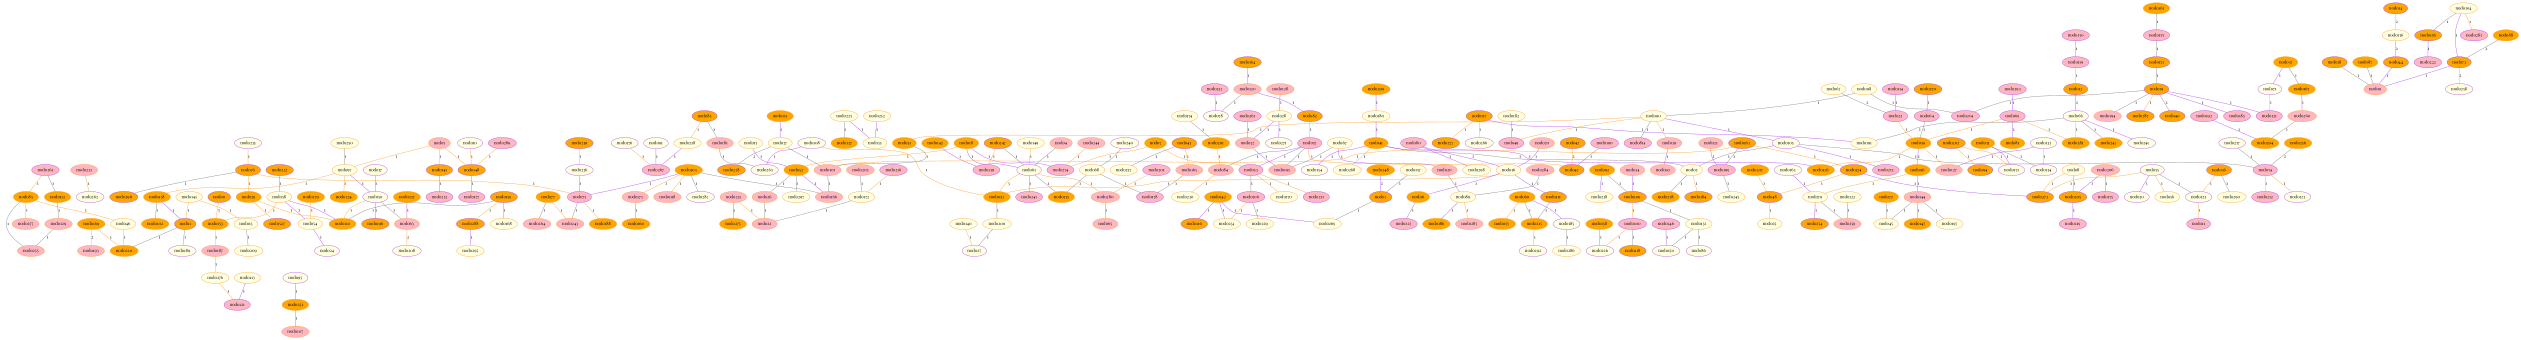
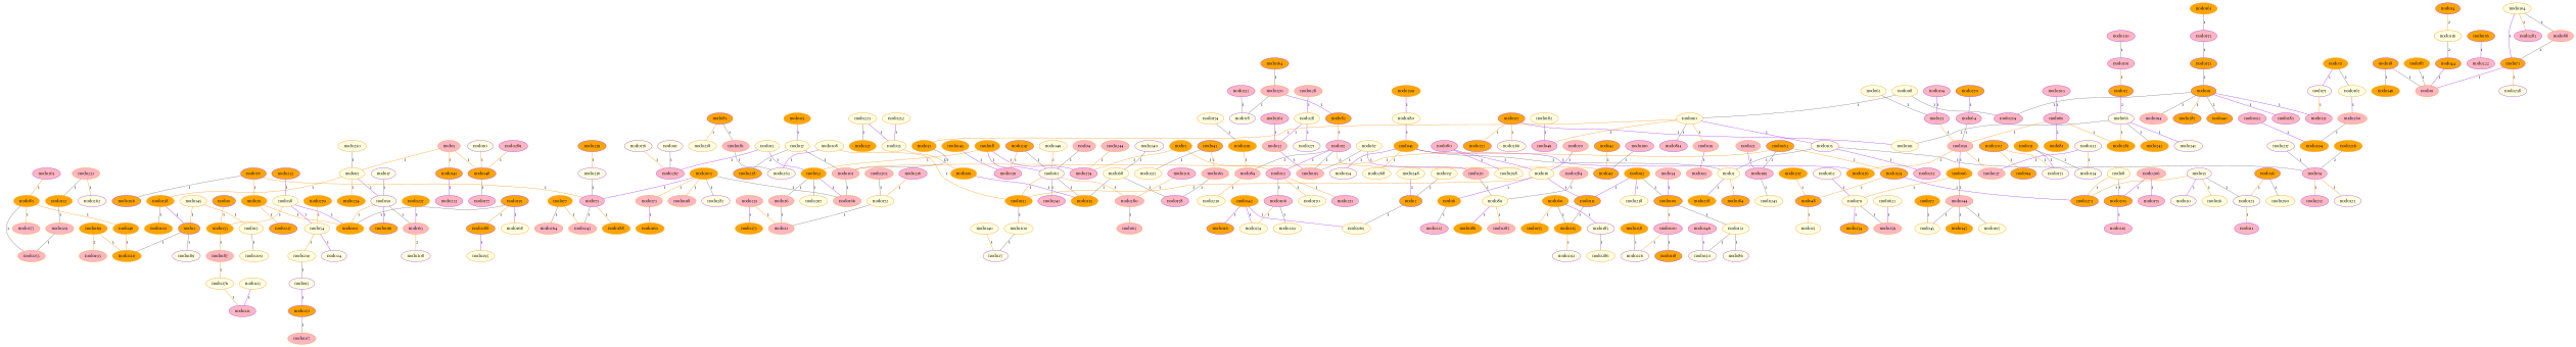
  graph {
    fontname="Playfair Display"
    node [color=darkorange fillcolor=orange fontname="Playfair Display" style=filled]
    edge [color=gray40 fontname="Playfair Display"]
    n1 [color=purple label=nodo0]
    n2 [label=nodo153]
    n3 [fillcolor=lightpink label=nodo187]
    n4 [color=purple label=nodo1]
    n5 [color=purple fillcolor=lightyellow label=nodo189]
    n6 [label=nodo220]
    n7 [color=purple label=nodo2]
    n8 [fillcolor=lightyellow label=nodo269]
    n9 [fillcolor=lightyellow label=nodo3]
    n10 [color=purple label=nodo184]
    n11 [label=nodo278]
    n12 [fillcolor=lightpink label=nodo4]
    n13 [color=purple fillcolor=lightyellow label=nodo61]
    n14 [label=nodo152]
    n15 [label=nodo135]
    n16 [color=purple fillcolor=lightpink label=nodo241]
    n17 [fillcolor=lightpink label=nodo280]
    n18 [fillcolor=lightpink label=nodo5]
    n19 [fillcolor=lightyellow label=nodo97]
    n20 [color=purple label=nodo141]
    n21 [color=purple label=nodo148]
    n22 [color=purple fillcolor=lightyellow label=nodo50]
    n23 [label=nodo138]
    n24 [label=nodo224]
    n25 [color=purple fillcolor=lightpink label=nodo233]
    n26 [color=purple fillcolor=lightpink label=nodo177]
    n27 [label=nodo6]
    n28 [color=purple fillcolor=lightpink label=nodo223]
    n29 [label=nodo7]
    n30 [color=purple fillcolor=lightpink label=nodo53]
    n31 [color=purple fillcolor=lightpink label=nodo274]
    n32 [color=purple fillcolor=lightpink label=nodo106]
    n33 [fillcolor=lightyellow label=nodo170]
    n34 [color=purple fillcolor=lightpink label=nodo211]
    n35 [fillcolor=lightyellow label=nodo8]
    n36 [color=purple label=nodo205]
    n37 [color=purple label=nodo273]
    n38 [color=purple fillcolor=lightpink label=nodo219]
    n39 [fillcolor=lightpink label=nodo9]
    n40 [color=purple fillcolor=lightyellow label=nodo10]
    n41 [color=purple fillcolor=lightpink label=nodo11]
    n42 [color=purple label=nodo12]
    n43 [color=purple fillcolor=lightyellow label=nodo66]
    n44 [fillcolor=lightyellow label=nodo191]
    n45 [label=nodo242]
    n46 [color=purple fillcolor=lightyellow label=nodo249]
    n47 [label=nodo281]
    n48 [fillcolor=lightyellow label=nodo13]
    n49 [fillcolor=lightyellow label=nodo209]
    n50 [color=purple label=nodo14]
    n51 [fillcolor=lightyellow label=nodo136]
    n52 [color=purple label=nodo44]
    n53 [fillcolor=lightyellow label=nodo15]
    n54 [label=nodo52]
    n55 [color=purple fillcolor=lightpink label=nodo267]
    n56 [fillcolor=lightpink label=nodo26]
    n57 [fillcolor=lightpink label=nodo166]
    n58 [fillcolor=lightyellow label=nodo297]
    n59 [fillcolor=lightyellow label=nodo16]
    n60 [color=purple label=nodo111]
    n61 [label=nodo215]
    n62 [fillcolor=lightyellow label=nodo200]
    n63 [color=purple fillcolor=lightyellow label=nodo17]
    n64 [label=nodo110]
    n65 [fillcolor=lightpink label=nodo63]
    n66 [color=purple label=nodo196]
    n67 [label=nodo18]
    n68 [color=purple label=nodo19]
    n69 [color=purple label=nodo40]
    n70 [color=purple fillcolor=lightpink label=nodo131]
    n71 [color=purple fillcolor=lightpink label=nodo183]
    n72 [fillcolor=lightpink label=nodo194]
    n73 [color=purple fillcolor=lightpink label=nodo204]
    n74 [color=purple label=nodo287]
    n75 [fillcolor=lightpink label=nodo20]
    n76 [fillcolor=lightyellow label=nodo89]
    n77 [label=nodo186]
    n78 [fillcolor=lightpink label=nodo285]
    n79 [fillcolor=lightpink label=nodo21]
    n80 [color=purple fillcolor=lightpink label=nodo199]
    n81 [fillcolor=lightyellow label=nodo245]
    n82 [fillcolor=lightpink label=nodo22]
    n83 [color=purple fillcolor=lightpink label=nodo23]
-   n84 [label=nodo59]
+   n84 [fillcolor=lightpink label=nodo59]
    n85 [label=nodo126]
    n86 [label=nodo96]
    n87 [fillcolor=lightpink label=nodo127]
    n88 [color=purple fillcolor=lightyellow label=nodo24]
    n89 [fillcolor=lightyellow label=nodo25]
    n90 [color=purple fillcolor=lightyellow label=nodo27]
    n91 [fillcolor=lightyellow label=nodo28]
    n92 [fillcolor=lightpink label=nodo32]
    n93 [color=purple fillcolor=lightyellow label=nodo271]
    n94 [fillcolor=lightpink label=nodo195]
    n95 [label=nodo29]
-   n96 [color=purple label=nodo527]
+   n96 [color=purple label=nodo227]
    n97 [color=purple fillcolor=lightyellow label=nodo30]
    n98 [label=nodo31]
    n99 [color=purple fillcolor=lightyellow label=nodo134]
    n100 [color=purple fillcolor=lightyellow label=nodo171]
    n101 [label=nodo33]
    n102 [color=purple fillcolor=lightyellow label=nodo71]
-   n103 [label=nodo167]
+   n103 [fillcolor=lightyellow label=nodo167]
    n104 [fillcolor=lightpink label=nodo260]
    n105 [fillcolor=lightpink label=nodo34]
    n106 [color=purple label=nodo109]
    n107 [color=purple fillcolor=lightpink label=nodo100]
    n108 [fillcolor=lightyellow label=nodo132]
    n109 [fillcolor=lightyellow label=nodo35]
+   n110 [label=nodo99]
    n111 [color=purple label=nodo36]
    n112 [color=purple fillcolor=lightyellow label=nodo125]
    n113 [fillcolor=lightyellow label=nodo290]
    n114 [fillcolor=lightyellow label=nodo37]
    n115 [fillcolor=lightpink label=nodo101]
    n116 [color=purple label=nodo228]
    n117 [color=purple label=nodo38]
+   n118 [label=nodo146]
    n119 [fillcolor=lightpink label=nodo39]
    n120 [fillcolor=lightpink label=nodo93]
    n121 [label=nodo41]
    n122 [color=purple fillcolor=lightyellow label=nodo154]
    n123 [fillcolor=lightyellow label=nodo268]
    n124 [color=purple label=nodo42]
    n125 [color=purple label=nodo47]
    n126 [color=purple label=nodo43]
    n127 [fillcolor=lightpink label=nodo165]
    n128 [fillcolor=lightyellow label=nodo257]
    n129 [color=purple fillcolor=lightpink label=nodo178]
    n130 [fillcolor=lightyellow label=nodo45]
-   n131 [fillcolor=lightyellow label=nodo46]
+   n131 [label=nodo46]
    n132 [color=purple label=nodo48]
    n133 [color=purple fillcolor=lightpink label=nodo49]
    n134 [color=purple fillcolor=lightyellow label=nodo208]
    n135 [label=nodo51]
    n136 [fillcolor=lightyellow label=nodo229]
    n137 [fillcolor=lightyellow label=nodo234]
    n138 [fillcolor=lightyellow label=nodo54]
+   n139 [fillcolor=lightyellow label=nodo210]
    n140 [color=purple fillcolor=lightyellow label=nodo95]
    n141 [color=purple fillcolor=lightyellow label=nodo55]
    n142 [fillcolor=lightyellow label=nodo56]
    n143 [color=purple fillcolor=lightpink label=nodo57]
    n144 [fillcolor=lightpink label=nodo84]
    n145 [fillcolor=lightyellow label=nodo230]
    n146 [fillcolor=lightyellow label=nodo58]
    n147 [fillcolor=lightyellow label=nodo79]
    n148 [fillcolor=lightpink label=nodo144]
    n149 [label=nodo60]
    n150 [label=nodo179]
    n151 [color=purple fillcolor=lightyellow label=nodo185]
    n152 [fillcolor=lightyellow label=nodo286]
    n153 [color=purple fillcolor=lightyellow label=nodo292]
    n154 [fillcolor=lightpink label=nodo65]
    n155 [fillcolor=lightyellow label=nodo62]
    n156 [color=purple fillcolor=lightpink label=nodo64]
    n157 [fillcolor=lightyellow label=nodo67]
    n158 [fillcolor=lightyellow label=nodo68]
    n159 [color=purple fillcolor=lightpink label=nodo69]
    n160 [label=nodo81]
    n161 [fillcolor=lightpink label=nodo70]
    n162 [label=nodo72]
    n163 [color=purple label=nodo73]
    n164 [color=purple fillcolor=lightyellow label=nodo258]
    n165 [color=purple fillcolor=lightpink label=nodo74]
    n166 [color=purple fillcolor=lightyellow label=nodo123]
    n167 [color=purple fillcolor=lightpink label=nodo212]
    n168 [color=purple fillcolor=lightpink label=nodo75]
    n169 [label=nodo188]
    n170 [fillcolor=lightpink label=nodo243]
    n171 [color=purple label=nodo76]
    n172 [color=purple label=nodo296]
    n173 [label=nodo77]
    n174 [fillcolor=lightpink label=nodo264]
    n175 [color=purple fillcolor=lightyellow label=nodo78]
    n176 [color=purple label=nodo254]
    n177 [fillcolor=lightpink label=nodo259]
    n178 [color=purple fillcolor=lightpink label=nodo80]
    n179 [fillcolor=lightyellow label=nodo298]
    n180 [color=purple label=nodo82]
    n181 [color=purple label=nodo83]
    n182 [fillcolor=lightpink label=nodo181]
    n183 [fillcolor=lightyellow label=nodo218]
    n184 [color=purple fillcolor=lightyellow label=nodo263]
    n185 [label=nodo85]
    n186 [fillcolor=lightpink label=nodo255]
    n187 [fillcolor=lightpink label=nodo277]
    n188 [color=purple fillcolor=lightyellow label=nodo86]
    n189 [label=nodo87]
-   n190 [label=nodo88]
+   n190 [fillcolor=lightpink label=nodo88]
    n191 [fillcolor=lightyellow label=nodo90]
    n192 [color=purple fillcolor=lightyellow label=nodo105]
    n193 [color=purple fillcolor=lightpink label=nodo814]
    n194 [color=purple fillcolor=lightpink label=nodo213]
    n195 [color=purple fillcolor=lightyellow label=nodo91]
    n196 [label=nodo92]
    n197 [fillcolor=lightyellow label=nodo238]
    n198 [color=purple label=nodo94]
-   n199 [label=nodo251]
+   n199 [color=purple label=nodo251]
    n200 [fillcolor=lightpink label=nodo107]
    n201 [label=nodo147]
    n202 [fillcolor=lightyellow label=nodo197]
    n203 [label=nodo102]
    n204 [fillcolor=lightyellow label=nodo98]
    n205 [color=purple label=nodo118]
    n206 [color=purple fillcolor=lightyellow label=nodo226]
    n207 [label=nodo103]
    n208 [fillcolor=lightpink label=nodo173]
    n209 [fillcolor=lightpink label=nodo198]
    n210 [color=purple fillcolor=lightyellow label=nodo282]
    n211 [label=nodo160]
    n212 [fillcolor=lightyellow label=nodo104]
    n213 [color=purple label=nodo156]
    n214 [color=purple fillcolor=lightpink label=nodo283]
    n215 [color=purple fillcolor=lightpink label=nodo222]
-   n216 [color=purple fillcolor=lightyellow label=nodo108]
+   n216 [fillcolor=lightyellow label=nodo108]
    n217 [color=purple fillcolor=lightyellow label=nodo150]
    n218 [label=nodo112]
    n219 [fillcolor=lightpink label=nodo129]
    n220 [fillcolor=lightyellow label=nodo113]
    n221 [color=purple fillcolor=lightpink label=nodo121]
    n222 [color=purple fillcolor=lightpink label=nodo114]
    n223 [label=nodo115]
    n224 [color=purple label=nodo116]
    n225 [color=purple label=nodo117]
    n226 [color=purple fillcolor=lightyellow label=nodo266]
    n227 [color=purple label=nodo272]
    n228 [color=purple fillcolor=lightpink label=nodo119]
    n229 [fillcolor=lightpink label=nodo120]
-   n230 [fillcolor=lightyellow label=nodo122]
+   n230 [fillcolor=lightyellow label=nodo622]
    n231 [color=purple label=nodo124]
    n232 [fillcolor=lightpink label=nodo128]
    n233 [color=purple fillcolor=lightpink label=nodo130]
    n234 [color=purple fillcolor=lightyellow label=nodo133]
    n235 [label=nodo137]
    n236 [color=purple fillcolor=lightpink label=nodo139]
    n237 [fillcolor=lightyellow label=nodo140]
    n238 [label=nodo142]
    n239 [label=nodo143]
    n240 [fillcolor=lightyellow label=nodo145]
    n241 [fillcolor=lightyellow label=nodo149]
    n242 [color=purple label=nodo151]
    n243 [fillcolor=lightyellow label=nodo276]
    n244 [color=purple fillcolor=lightpink label=nodo155]
    n245 [fillcolor=lightyellow label=nodo157]
    n246 [label=nodo158]
    n247 [color=purple label=nodo159]
    n248 [fillcolor=lightyellow label=nodo168]
    n249 [color=purple label=nodo288]
    n250 [fillcolor=lightyellow label=nodo295]
    n251 [label=nodo161]
    n252 [color=purple fillcolor=lightyellow label=nodo162]
    n253 [color=purple label=nodo163]
    n254 [color=purple label=nodo164]
    n255 [label=nodo294]
    n256 [label=nodo169]
    n257 [fillcolor=lightpink label=nodo193]
    n258 [fillcolor=lightyellow label=nodo172]
    n259 [fillcolor=lightyellow label=nodo174]
    n260 [label=nodo291]
    n261 [color=purple fillcolor=lightpink label=nodo175]
    n262 [color=purple fillcolor=lightyellow label=nodo176]
    n263 [fillcolor=lightyellow label=nodo180]
    n264 [fillcolor=lightyellow label=nodo182]
    n265 [color=purple fillcolor=lightpink label=nodo190]
    n266 [color=purple fillcolor=lightpink label=nodo192]
    n267 [color=purple fillcolor=lightpink label=nodo201]
    n268 [color=purple label=nodo202]
    n269 [fillcolor=lightpink label=nodo203]
    n270 [fillcolor=lightpink label=nodo206]
    n271 [label=nodo207]
    n272 [color=purple fillcolor=lightpink label=nodo216]
    n273 [color=purple fillcolor=lightyellow label=nodo217]
    n274 [fillcolor=lightpink label=nodo221]
    n275 [color=purple fillcolor=lightyellow label=nodo262]
    n276 [fillcolor=lightyellow label=nodo225]
    n277 [fillcolor=lightpink label=nodo231]
    n278 [label=nodo275]
    n279 [color=purple label=nodo232]
-   n280 [color=purple fillcolor=lightyellow label=nodo235]
    n281 [color=purple fillcolor=lightyellow label=nodo236]
    n282 [label=nodo237]
    n283 [color=purple label=nodo239]
    n284 [color=purple fillcolor=lightyellow label=nodo240]
    n285 [fillcolor=lightpink label=nodo244]
    n286 [color=purple fillcolor=lightpink label=nodo246]
    n287 [color=purple label=nodo247]
-   n288 [label=nodo248]
+   n288 [fillcolor=lightyellow label=nodo248]
    n289 [fillcolor=lightyellow label=nodo250]
    n290 [fillcolor=lightyellow label=nodo252]
    n291 [color=purple fillcolor=lightpink label=nodo253]
    n292 [label=nodo256]
    n293 [color=purple fillcolor=lightpink label=nodo261]
    n294 [color=purple fillcolor=lightpink label=nodo265]
    n295 [color=purple label=nodo270]
    n296 [label=nodo279]
    n297 [fillcolor=lightpink label=nodo284]
    n298 [color=purple fillcolor=lightpink label=nodo289]
    n299 [color=purple fillcolor=lightpink label=nodo293]
    n300 [label=nodo299]
    n1 -- n2 [color=darkorange label=3]
    n2 -- n3 [color=darkorange label=1]
    n3 -- n243 [color=darkorange label=1]
    n4 -- n5 [label=1]
    n4 -- n6 [label=1]
    n7 -- n8 [label=1]
    n9 -- n10 [color=darkorange label=1]
    n9 -- n11 [color=purple label=1]
    n12 -- n13 [label=1]
-   n13 -- n14 [color=darkorange label=3]
+   n13 -- n14 [color=darkorange label=1]
    n13 -- n15 [label=1]
    n13 -- n16 [label=1]
    n13 -- n17 [color=darkorange label=1]
    n14 -- n62 [label=1]
    n17 -- n154 [label=1]
    n18 -- n19 [color=darkorange label=1]
    n18 -- n20 [color=darkorange label=1]
    n18 -- n21 [color=darkorange label=1]
    n19 -- n22 [color=purple label=1]
    n19 -- n23 [color=darkorange label=1]
    n19 -- n24 [color=darkorange label=1]
    n20 -- n25 [color=purple label=1]
    n21 -- n26 [label=1]
    n22 -- n64 [color=darkorange label=1]
    n22 -- n65 [label=1]
    n22 -- n66 [color=purple label=1]
    n23 -- n4 [color=purple label=1]
    n23 -- n203 [label=1]
    n27 -- n28 [label=1]
    n29 -- n30 [color=darkorange label=1]
    n29 -- n31 [color=darkorange label=1]
    n30 -- n32 [label=1]
    n30 -- n33 [color=darkorange label=1]
    n30 -- n34 [color=darkorange label=1]
    n32 -- n136 [label=1]
    n32 -- n137 [color=darkorange label=1]
    n35 -- n36 [label=1]
    n35 -- n37 [color=darkorange label=1]
    n36 -- n38 [color=purple label=1]
    n40 -- n21 [color=darkorange label=1]
    n42 -- n43 [color=purple label=2]
    n43 -- n44 [label=1]
    n43 -- n45 [label=1]
    n43 -- n46 [color=purple label=1]
    n43 -- n47 [color=darkorange label=1]
    n48 -- n49 [label=1]
    n50 -- n51 [color=darkorange label=2]
    n51 -- n52 [label=2]
    n52 -- n39 [color=purple label=1]
    n53 -- n54 [color=purple label=1]
-   n183 -- n55 [color=purple label=1]
+   n53 -- n55 [color=purple label=1]
    n54 -- n56 [label=1]
    n54 -- n57 [color=purple label=1]
    n54 -- n58 [label=1]
    n56 -- n82 [label=1]
    n59 -- n14 [color=darkorange label=1]
    n59 -- n27 [color=purple label=1]
    n59 -- n60 [color=purple label=1]
    n60 -- n61 [label=1]
    n61 -- n153 [color=darkorange label=1]
    n62 -- n90 [label=1]
    n63 -- n22 [label=1]
    n65 -- n134 [color=darkorange label=2]
    n67 -- n13 [color=purple label=1]
    n67 -- n31 [color=purple label=1]
    n67 -- n54 [color=darkorange label=1]
    n68 -- n69 [label=2]
    n68 -- n70 [color=purple label=1]
    n68 -- n71 [color=purple label=1]
    n68 -- n72 [label=1]
    n68 -- n73 [label=1]
    n68 -- n74 [color=darkorange label=1]
    n75 -- n76 [label=1]
    n76 -- n77 [color=purple label=1]
    n76 -- n78 [color=darkorange label=1]
    n79 -- n80 [color=purple label=1]
    n80 -- n81 [label=1]
    n83 -- n84 [color=darkorange label=1]
    n84 -- n85 [color=darkorange label=1]
    n84 -- n86 [color=purple label=1]
    n84 -- n87 [color=darkorange label=1]
    n86 -- n147 [color=darkorange label=1]
    n86 -- n148 [label=1]
    n91 -- n92 [color=purple label=1]
    n91 -- n93 [color=purple label=1]
    n92 -- n94 [color=purple label=1]
    n95 -- n64 [color=darkorange label=1]
    n95 -- n96 [color=darkorange label=1]
    n98 -- n99 [label=1]
    n98 -- n100 [color=purple label=1]
    n101 -- n102 [color=purple label=1]
    n101 -- n103 [label=1]
    n102 -- n70 [color=darkorange label=1]
    n103 -- n104 [color=purple label=1]
    n104 -- n255 [label=1]
    n105 -- n106 [color=purple label=1]
    n106 -- n107 [color=darkorange label=1]
    n106 -- n108 [label=1]
    n107 -- n205 [label=1]
    n107 -- n206 [color=darkorange label=1]
    n108 -- n188 [label=1]
    n108 -- n217 [label=1]
+   n109 -- n110 [color=darkorange label=1]
+   n110 -- n15 [color=purple label=1]
    n111 -- n112 [color=darkorange label=1]
    n111 -- n113 [label=1]
    n112 -- n41 [color=darkorange label=1]
    n114 -- n115 [label=1]
    n114 -- n116 [label=2]
    n115 -- n57 [label=1]
    n117 -- n39 [label=1]
+   n117 -- n118 [label=1]
    n119 -- n120 [color=purple label=1]
    n121 -- n9 [label=1]
    n121 -- n85 [color=purple label=1]
    n121 -- n122 [color=purple label=1]
    n121 -- n123 [color=darkorange label=1]
    n124 -- n125 [color=darkorange label=2]
    n126 -- n127 [color=darkorange label=1]
    n126 -- n128 [label=1]
    n127 -- n129 [label=1]
    n131 -- n6 [color=darkorange label=1]
    n132 -- n89 [color=darkorange label=1]
    n135 -- n115 [label=1]
    n138 -- n88 [color=purple label=1]
+   n138 -- n139 [color=darkorange label=1]
+   n139 -- n140 [label=1]
    n140 -- n199 [color=purple label=1]
    n141 -- n37 [color=darkorange label=1]
    n141 -- n97 [color=purple label=3]
    n141 -- n112 [label=1]
    n141 -- n142 [color=darkorange label=1]
    n143 -- n30 [color=purple label=1]
    n143 -- n94 [label=1]
    n143 -- n125 [color=darkorange label=1]
    n143 -- n144 [label=1]
    n144 -- n145 [color=darkorange label=1]
    n146 -- n2 [color=darkorange label=1]
    n146 -- n64 [color=purple label=1]
    n146 -- n138 [color=purple label=1]
    n147 -- n176 [color=purple label=1]
    n147 -- n177 [label=1]
    n148 -- n130 [label=1]
    n148 -- n201 [label=1]
    n148 -- n202 [label=1]
    n149 -- n61 [label=1]
    n149 -- n150 [color=darkorange label=1]
    n149 -- n151 [color=purple label=1]
    n151 -- n152 [label=1]
    n155 -- n83 [label=2]
    n156 -- n84 [label=1]
    n157 -- n75 [color=purple label=1]
    n157 -- n94 [label=1]
    n158 -- n15 [label=1]
    n158 -- n129 [label=1]
    n159 -- n47 [color=darkorange label=1]
    n159 -- n84 [color=darkorange label=1]
    n159 -- n160 [color=purple label=2]
    n161 -- n59 [color=purple label=1]
    n162 -- n130 [label=1]
    n163 -- n39 [color=purple label=1]
    n163 -- n164 [color=darkorange label=2]
    n165 -- n166 [color=darkorange label=1]
    n165 -- n167 [color=darkorange label=1]
    n168 -- n169 [color=darkorange label=1]
    n168 -- n170 [label=1]
    n171 -- n95 [color=darkorange label=1]
    n171 -- n168 [color=darkorange label=1]
    n171 -- n172 [label=1]
    n173 -- n170 [color=darkorange label=1]
    n173 -- n174 [label=1]
    n178 -- n59 [color=purple label=1]
    n178 -- n179 [color=purple label=1]
    n180 -- n143 [color=darkorange label=1]
    n181 -- n182 [label=1]
    n181 -- n183 [color=darkorange label=1]
    n182 -- n184 [label=1]
    n185 -- n131 [color=darkorange label=1]
    n185 -- n186 [label=1]
    n185 -- n187 [color=darkorange label=1]
    n189 -- n39 [label=1]
    n190 -- n163 [label=2]
    n191 -- n119 [color=darkorange label=1]
    n191 -- n133 [color=darkorange label=1]
    n191 -- n135 [color=darkorange label=1]
    n191 -- n192 [color=purple label=1]
    n191 -- n193 [label=1]
    n192 -- n9 [label=1]
    n192 -- n165 [label=1]
    n192 -- n194 [color=purple label=1]
    n195 -- n55 [label=1]
+   n196 -- n60 [color=purple label=1]
    n196 -- n106 [label=1]
    n196 -- n197 [color=purple label=1]
    n199 -- n200 [label=1]
    n204 -- n73 [label=1]
    n204 -- n191 [label=1]
    n207 -- n57 [label=1]
    n207 -- n168 [color=purple label=1]
    n207 -- n208 [color=darkorange label=1]
    n207 -- n209 [color=darkorange label=1]
    n207 -- n210 [label=1]
-   n208 -- n211 [label=1]
+   n208 -- n211 [color=purple label=1]
    n212 -- n163 [color=purple label=1]
-   n212 -- n213 [label=1]
+   n212 -- n190 [label=1]
    n212 -- n214 [color=darkorange label=1]
    n213 -- n215 [color=purple label=1]
    n216 -- n14 [color=darkorange label=1]
    n216 -- n184 [color=purple label=1]
    n218 -- n219 [label=1]
    n219 -- n186 [label=1]
    n220 -- n221 [color=purple label=1]
    n222 -- n83 [color=purple label=1]
    n223 -- n114 [color=purple label=1]
    n225 -- n44 [color=purple label=1]
    n225 -- n226 [color=darkorange label=1]
    n225 -- n227 [color=darkorange label=1]
    n228 -- n42 [color=darkorange label=1]
    n229 -- n175 [label=1]
    n229 -- n180 [color=purple label=1]
    n230 -- n177 [color=purple label=1]
    n231 -- n37 [color=purple label=1]
    n231 -- n132 [color=darkorange label=1]
    n232 -- n91 [color=purple label=1]
    n233 -- n228 [label=1]
    n234 -- n87 [color=purple label=1]
    n234 -- n99 [color=darkorange label=1]
    n237 -- n90 [color=darkorange label=1]
    n238 -- n8 [color=purple label=1]
    n238 -- n137 [color=purple label=1]
    n238 -- n224 [color=purple label=1]
    n239 -- n236 [color=purple label=1]
    n240 -- n4 [color=darkorange label=1]
    n240 -- n48 [color=darkorange label=1]
    n241 -- n13 [color=darkorange label=1]
    n242 -- n68 [label=1]
    n243 -- n221 [color=darkorange label=1]
    n244 -- n242 [label=1]
    n245 -- n7 [label=1]
    n246 -- n206 [label=1]
    n247 -- n64 [label=1]
    n247 -- n248 [color=purple label=1]
    n247 -- n249 [color=darkorange label=1]
    n249 -- n250 [color=purple label=1]
    n251 -- n244 [label=1]
    n252 -- n147 [color=purple label=1]
    n253 -- n80 [label=1]
    n253 -- n115 [color=darkorange label=1]
    n253 -- n231 [color=darkorange label=1]
    n254 -- n229 [label=1]
    n256 -- n6 [color=darkorange label=1]
    n256 -- n257 [color=darkorange label=2]
    n258 -- n82 [label=1]
    n259 -- n260 [label=1]
    n260 -- n144 [color=darkorange label=1]
    n262 -- n55 [color=darkorange label=1]
    n263 -- n121 [color=purple label=1]
    n264 -- n133 [color=purple label=1]
    n265 -- n125 [label=1]
    n266 -- n255 [color=purple label=1]
    n267 -- n17 [color=darkorange label=1]
    n268 -- n100 [color=darkorange label=1]
    n268 -- n198 [color=darkorange label=1]
    n269 -- n258 [label=1]
    n270 -- n36 [color=purple label=1]
    n270 -- n261 [color=purple label=1]
    n271 -- n132 [color=darkorange label=1]
    n272 -- n258 [color=darkorange label=1]
    n273 -- n165 [label=1]
-   n294 -- n218 [label=1]
+   n274 -- n218 [label=1]
    n274 -- n275 [color=darkorange label=1]
    n276 -- n109 [color=purple label=1]
    n276 -- n235 [label=1]
    n277 -- n82 [color=darkorange label=1]
    n277 -- n278 [color=purple label=1]
    n279 -- n146 [color=purple label=1]
-   n280 -- n171 [color=darkorange label=1]
    n281 -- n168 [label=1]
    n282 -- n65 [color=purple label=1]
    n283 -- n281 [color=darkorange label=1]
    n284 -- n158 [label=1]
    n285 -- n31 [color=darkorange label=1]
    n286 -- n217 [color=purple label=1]
    n287 -- n13 [label=1]
    n287 -- n236 [color=darkorange label=1]
    n288 -- n7 [color=purple label=2]
    n289 -- n19 [label=1]
    n290 -- n109 [color=purple label=1]
    n291 -- n175 [label=1]
    n292 -- n165 [label=2]
    n293 -- n92 [color=purple label=1]
    n294 -- n185 [color=darkorange label=1]
    n295 -- n156 [color=purple label=1]
    n296 -- n138 [color=darkorange label=1]
    n297 -- n76 [label=1]
    n298 -- n21 [color=darkorange label=1]
    n299 -- n159 [color=purple label=1]
    n300 -- n263 [color=purple label=1]
  }
